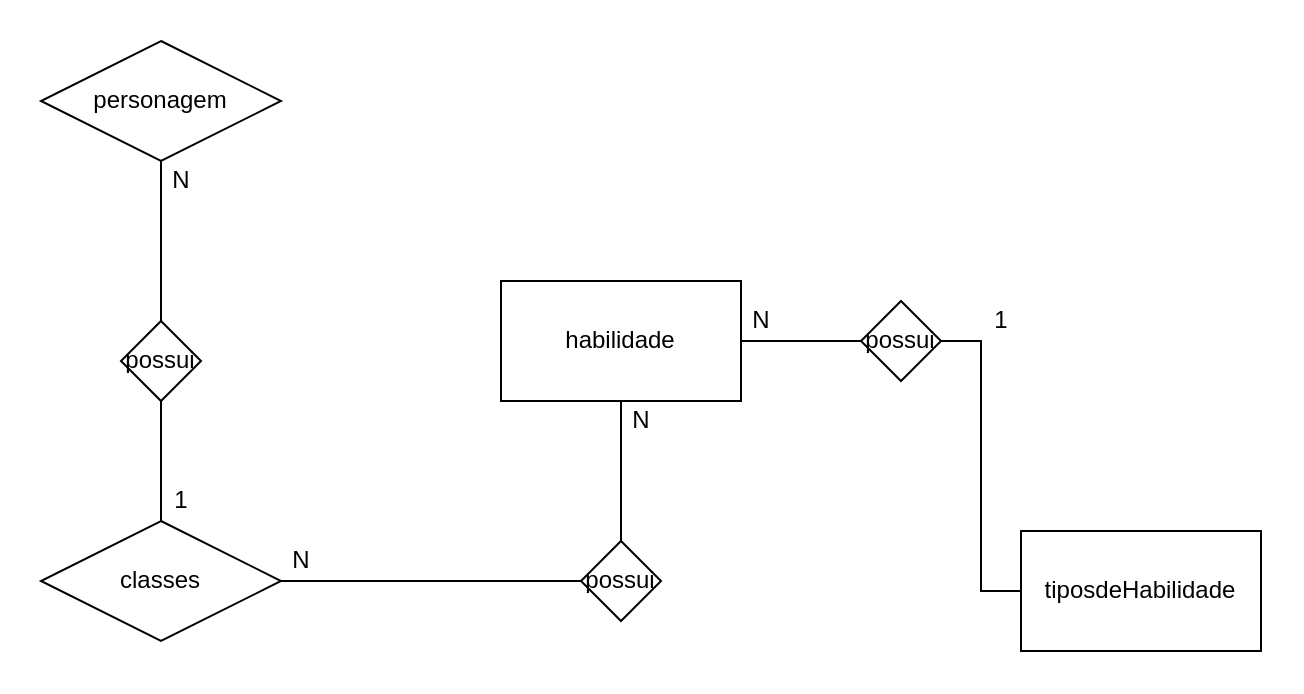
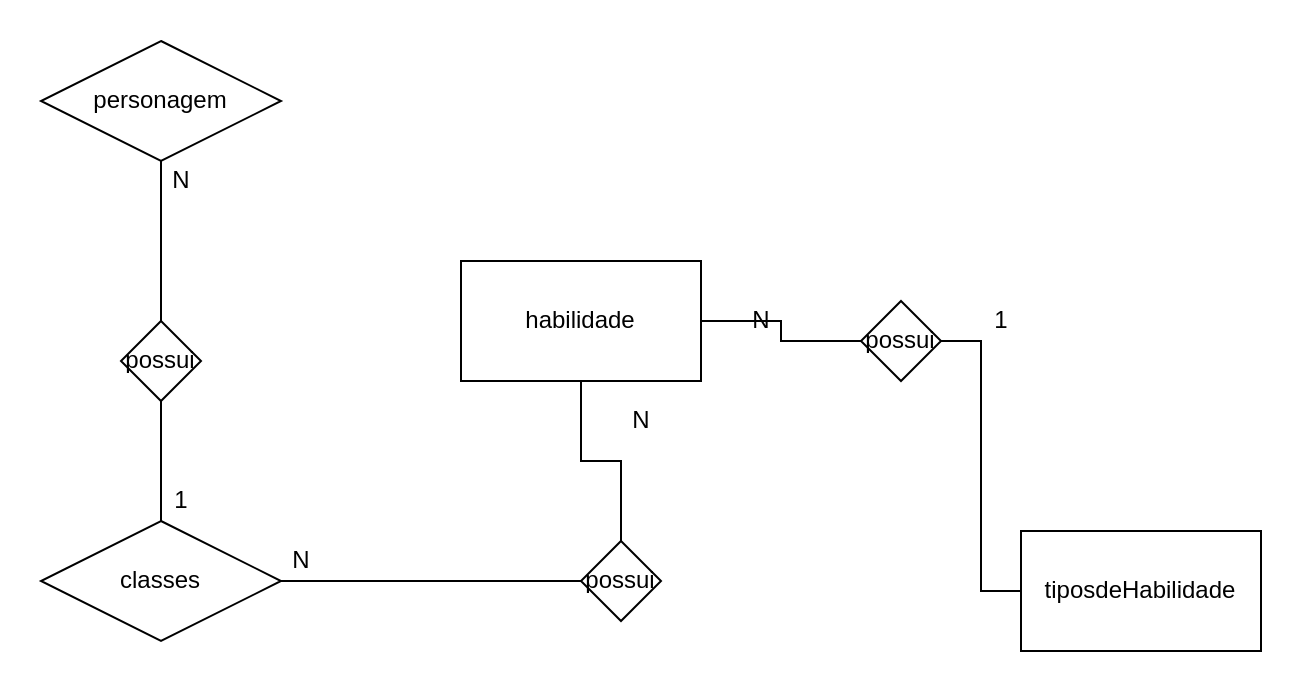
  <mxCell id="0" />
  <mxCell id="1" parent="0" />
  <mxCell id="2" value="classes" style="rhombus;whiteSpace=wrap;html=1;" vertex="1" parent="1"><mxGeometry x="20" y="260" width="120" height="60" as="geometry" /></mxCell>
  <mxCell id="3" style="edgeStyle=orthogonalEdgeStyle;rounded=0;orthogonalLoop=1;jettySize=auto;html=1;entryX=0.5;entryY=0;entryDx=0;entryDy=0;endArrow=none;endFill=0;" edge="1" parent="1" source="4" target="10"><mxGeometry relative="1" as="geometry" /></mxCell>
  <mxCell id="4" value="personagem" style="rhombus;whiteSpace=wrap;html=1;" vertex="1" parent="1"><mxGeometry x="20" y="20" width="120" height="60" as="geometry" /></mxCell>
  <mxCell id="5" style="edgeStyle=orthogonalEdgeStyle;rounded=0;orthogonalLoop=1;jettySize=auto;html=1;exitX=0.5;exitY=1;exitDx=0;exitDy=0;endArrow=none;endFill=0;" edge="1" parent="1" source="7" target="12"><mxGeometry relative="1" as="geometry" /></mxCell>
  <mxCell id="6" style="edgeStyle=orthogonalEdgeStyle;rounded=0;orthogonalLoop=1;jettySize=auto;html=1;entryX=0;entryY=0.5;entryDx=0;entryDy=0;endArrow=none;endFill=0;" edge="1" parent="1" source="7" target="14"><mxGeometry relative="1" as="geometry" /></mxCell>
- <mxCell id="7" value="habilidade" style="rounded=0;whiteSpace=wrap;html=1;" vertex="1" parent="1"><mxGeometry x="250" y="140" width="120" height="60" as="geometry" /></mxCell>
+ <mxCell id="7" value="habilidade" style="rounded=0;whiteSpace=wrap;html=1;" vertex="1" parent="1"><mxGeometry x="230" y="130" width="120" height="60" as="geometry" /></mxCell>
  <mxCell id="8" value="tiposdeHabilidade" style="rounded=0;whiteSpace=wrap;html=1;" vertex="1" parent="1"><mxGeometry x="510" y="265" width="120" height="60" as="geometry" /></mxCell>
  <mxCell id="9" style="edgeStyle=orthogonalEdgeStyle;rounded=0;orthogonalLoop=1;jettySize=auto;html=1;exitX=0.5;exitY=1;exitDx=0;exitDy=0;entryX=0.5;entryY=0;entryDx=0;entryDy=0;endArrow=none;endFill=0;" edge="1" parent="1" source="10" target="2"><mxGeometry relative="1" as="geometry" /></mxCell>
  <mxCell id="10" value="possui" style="rhombus;whiteSpace=wrap;html=1;" vertex="1" parent="1"><mxGeometry x="60" y="160" width="40" height="40" as="geometry" /></mxCell>
  <mxCell id="11" style="edgeStyle=orthogonalEdgeStyle;rounded=0;orthogonalLoop=1;jettySize=auto;html=1;exitX=0;exitY=0.5;exitDx=0;exitDy=0;endArrow=none;endFill=0;entryX=1;entryY=0.5;entryDx=0;entryDy=0;" edge="1" parent="1" source="12" target="2"><mxGeometry relative="1" as="geometry"><mxPoint x="160" y="290" as="targetPoint" /></mxGeometry></mxCell>
  <mxCell id="12" value="possui" style="rhombus;whiteSpace=wrap;html=1;" vertex="1" parent="1"><mxGeometry x="290" y="270" width="40" height="40" as="geometry" /></mxCell>
  <mxCell id="13" style="edgeStyle=orthogonalEdgeStyle;rounded=0;orthogonalLoop=1;jettySize=auto;html=1;exitX=1;exitY=0.5;exitDx=0;exitDy=0;entryX=0;entryY=0.5;entryDx=0;entryDy=0;endArrow=none;endFill=0;" edge="1" parent="1" source="14" target="8"><mxGeometry relative="1" as="geometry" /></mxCell>
  <mxCell id="14" value="possui" style="rhombus;whiteSpace=wrap;html=1;" vertex="1" parent="1"><mxGeometry x="430" y="150" width="40" height="40" as="geometry" /></mxCell>
  <mxCell id="15" value="1" style="text;html=1;align=center;verticalAlign=middle;resizable=0;points=[];autosize=1;strokeColor=none;" vertex="1" parent="1"><mxGeometry x="490" y="150" width="20" height="20" as="geometry" /></mxCell>
  <mxCell id="16" value="1" style="text;html=1;align=center;verticalAlign=middle;resizable=0;points=[];autosize=1;strokeColor=none;" vertex="1" parent="1"><mxGeometry x="80" y="240" width="20" height="20" as="geometry" /></mxCell>
  <mxCell id="17" value="N" style="text;html=1;align=center;verticalAlign=middle;resizable=0;points=[];autosize=1;strokeColor=none;" vertex="1" parent="1"><mxGeometry x="310" y="200" width="20" height="20" as="geometry" /></mxCell>
  <mxCell id="18" value="N" style="text;html=1;align=center;verticalAlign=middle;resizable=0;points=[];autosize=1;strokeColor=none;" vertex="1" parent="1"><mxGeometry x="80" y="80" width="20" height="20" as="geometry" /></mxCell>
  <mxCell id="19" value="N" style="text;html=1;align=center;verticalAlign=middle;resizable=0;points=[];autosize=1;strokeColor=none;" vertex="1" parent="1"><mxGeometry x="140" y="270" width="20" height="20" as="geometry" /></mxCell>
  <mxCell id="20" value="N" style="text;html=1;align=center;verticalAlign=middle;resizable=0;points=[];autosize=1;strokeColor=none;" vertex="1" parent="1"><mxGeometry x="370" y="150" width="20" height="20" as="geometry" /></mxCell>
